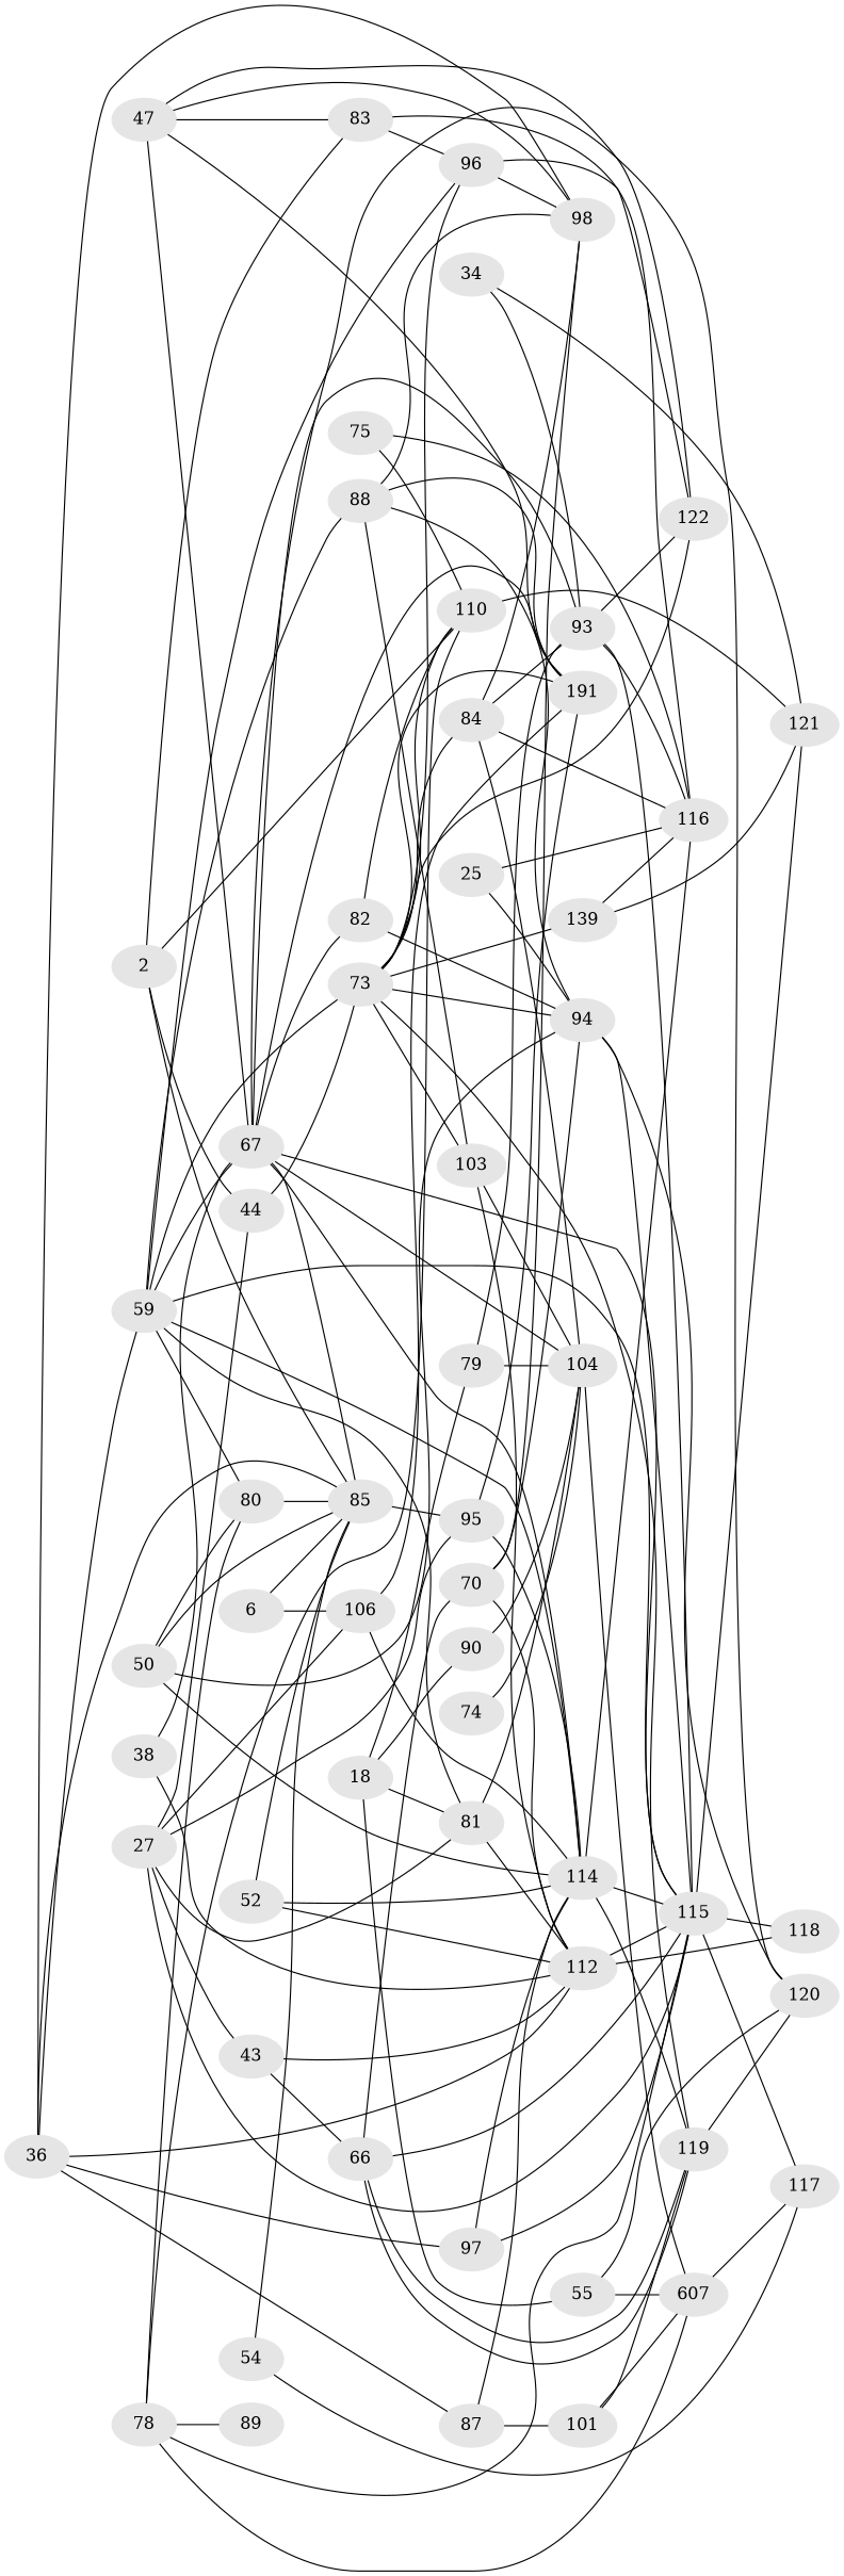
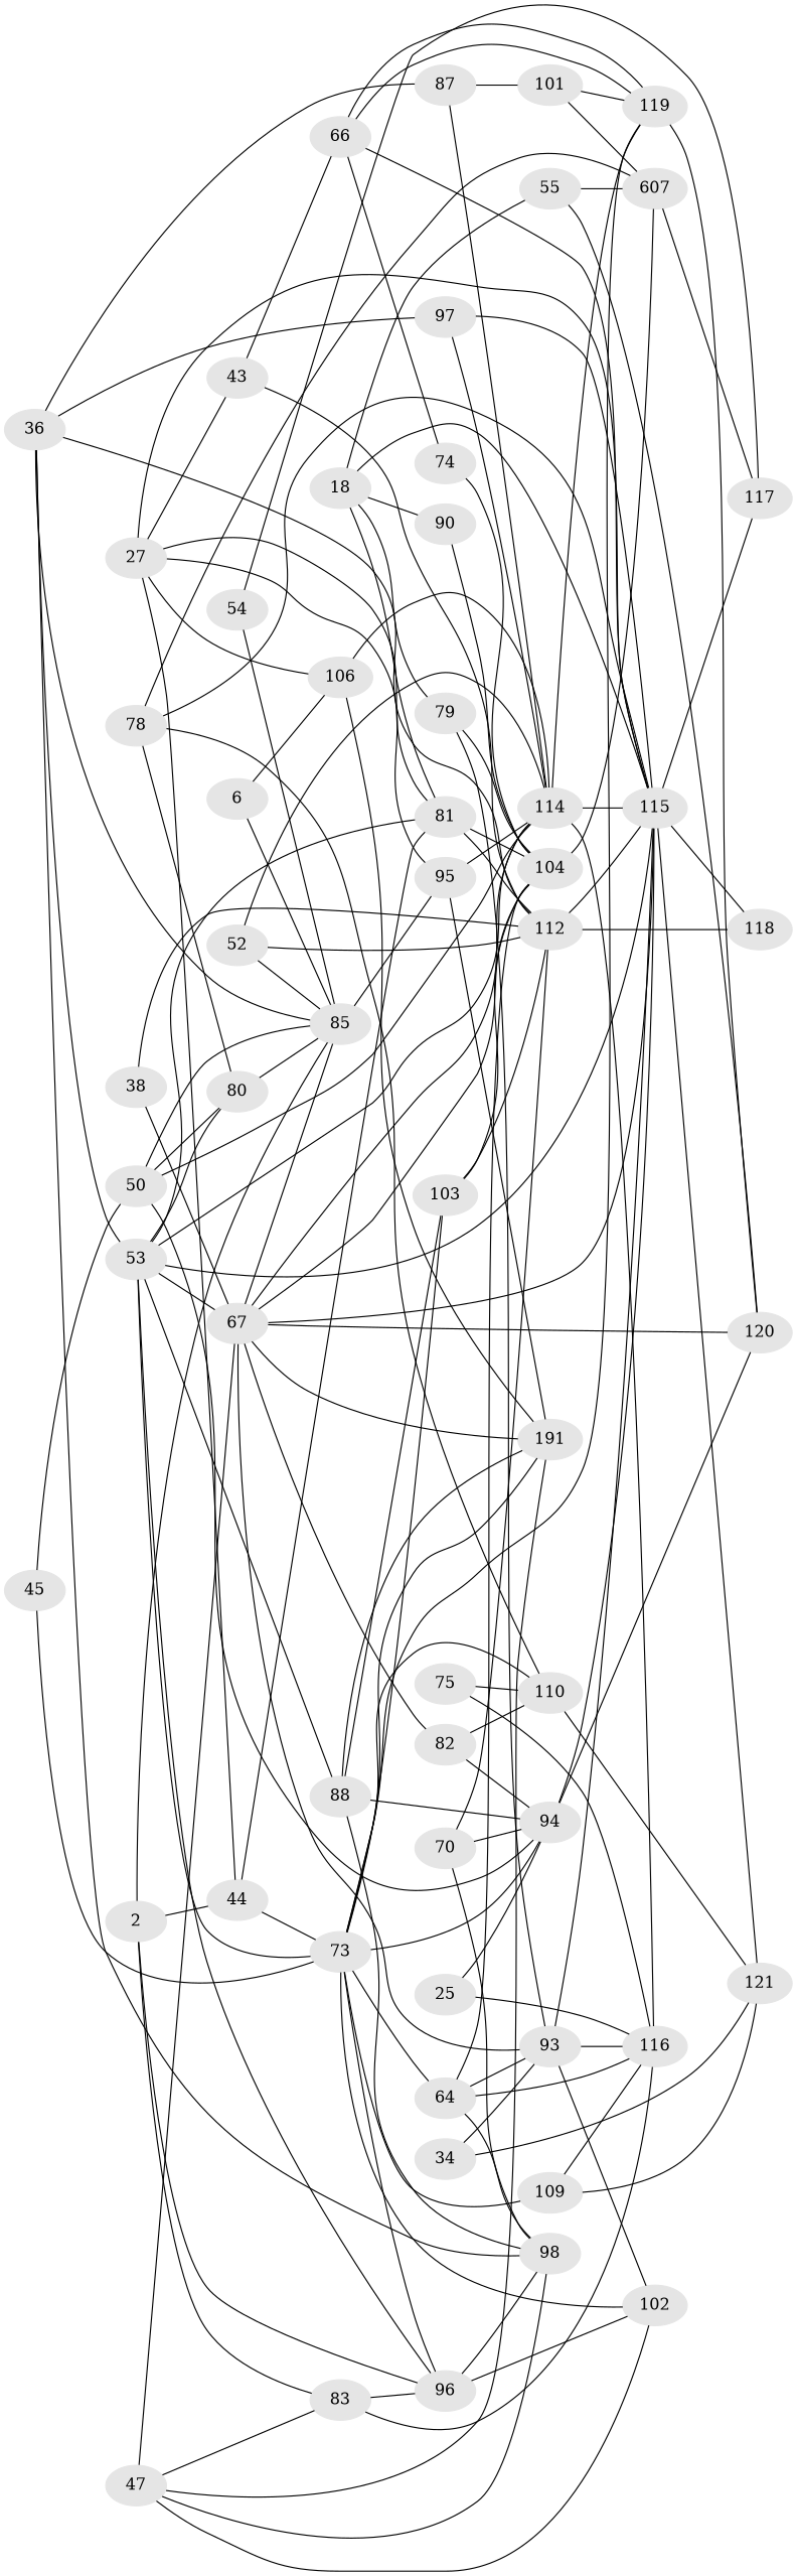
  graph {
    rankdir=LR
    node [color=gray90 style=filled]
    2 [super="+1"]
    44
    83 [super="+33"]
    85 [super="+9"]
    110 [super="+77"]
    81 [super="+15"]
    73 [super="+61+48+37"]
    116 [super="+49"]
    96 [super="+46"]
    95
    121
    6
    106 [super="+14"]
    n14 [label=191 super="+99"]
    114 [super="+25+91+105"]
    18 [super="+10"]
    55
    79
    90
    115 [super="+56+69+108"]
    n21 [label=607]
    120
    93 [super="+51+72"]
    104 [super="+8+40"]
    112 [super="+29+86"]
    117
    118
    94 [super="+68+32"]
    n29 [label=25]
    43 [super="+5"]
    66
    27
-   102 [super="+100" label=122]
+   102 [super="+100"]
    34
    36 [super="+16"]
-   59 [super="+53+58"]
+   59 [super="+53+58" label=53]
    87
    97 [super="+20"]
    98 [super="+65"]
    67 [super="+30+64"]
    80 [super="+35"]
    88 [super="+71"]
    101
    82 [super="+42"]
    38
    74
    119 [super="+28"]
-   84 [super="+76+19"]
+   84 [super="+76+19" label=64]
    103 [super="+12"]
-   109 [super="+7" label=139]
+   109 [super="+7"]
+   45
    50
    47 [super="+13"]
    52
    54
    70
    75
    78
-   89
    2 -- 44
    2 -- 83
    2 -- 85 [weight=2]
-   2 -- 110 [weight=2]
+   2 -- 96 [weight=2]
+   44 -- 81
    44 -- 73
    83 -- 116
    83 -- 96 [weight=2]
    85 -- 95
    110 -- 121
    81 -- 104
    81 -- 112
    73 -- 110
    73 -- 96 [weight=2]
    73 -- n14 [weight=2]
    73 -- 94 [weight=2]
    73 -- 102
    73 -- 119
    73 -- 84 [weight=2]
    73 -- 103 [weight=2]
    73 -- 109
    96 -- 102
    96 -- 98
    95 -- n14 [weight=2]
    95 -- 114
    6 -- 85
    6 -- 106
    106 -- n14
    106 -- 114
    114 -- 116
    114 -- 115 [weight=2]
    114 -- 119
    18 -- 81
    18 -- 55
    18 -- 79 [weight=2]
    18 -- 90
+   18 -- 115
    55 -- n21
    55 -- 120
    79 -- 93
    79 -- 104
    90 -- 104
    115 -- 121
    115 -- 117 [weight=2]
    115 -- 118
    n21 -- 117
    93 -- 116
    93 -- 115
    93 -- 102 [weight=2]
    104 -- n21
    112 -- 115
    112 -- 118 [weight=2]
    94 -- 115
    94 -- 120 [weight=2]
    n29 -- 116
    n29 -- 94
    43 -- 112
    43 -- 66
    66 -- 115
-   66 -- 70
+   66 -- 74
    66 -- 119
    66 -- 119
    27 -- 44
    27 -- 81
    27 -- 95
    27 -- 106 [weight=2]
    27 -- 115
    27 -- 43
    34 -- 121
    34 -- 93
    36 -- 85
    36 -- 112 [weight=2]
    36 -- 59
    36 -- 87
    36 -- 97
    36 -- 98
    59 -- 81
    59 -- 73 [weight=2]
    59 -- 96
    59 -- 114 [weight=2]
    59 -- 115
    59 -- 67
    59 -- 80 [weight=2]
    59 -- 88
    87 -- 114
    87 -- 101
    97 -- 114 [weight=2]
    97 -- 115
    67 -- 85 [weight=2]
    67 -- n14
    67 -- 114 [weight=3]
    67 -- 115
    67 -- 120
    67 -- 93 [weight=3]
    67 -- 104 [weight=2]
    67 -- 82
    80 -- 85
    88 -- n14
    88 -- 94
    88 -- 98
    88 -- 103
    101 -- n21
    101 -- 119
    82 -- 110 [weight=2]
    82 -- 94 [weight=2]
    38 -- 112
    38 -- 67
    74 -- 104
    119 -- 120
    84 -- 116
    84 -- 93 [weight=2]
    84 -- 104
    84 -- 98
    103 -- 104
    103 -- 112
    109 -- 116
    109 -- 121
+   45 -- 73
+   45 -- 50
    50 -- 85
    50 -- 114 [weight=2]
    50 -- 94 [weight=2]
    50 -- 80
    47 -- 83
    47 -- n14
    47 -- 102
    47 -- 98
    47 -- 67
    52 -- 85
    52 -- 114
    52 -- 112 [weight=2]
    54 -- 85
    54 -- 117
    70 -- 112
    70 -- 94
    70 -- 98
    75 -- 110
    75 -- 116
    78 -- 110
    78 -- 115
    78 -- n21
    78 -- 80
-   78 -- 89
  }
